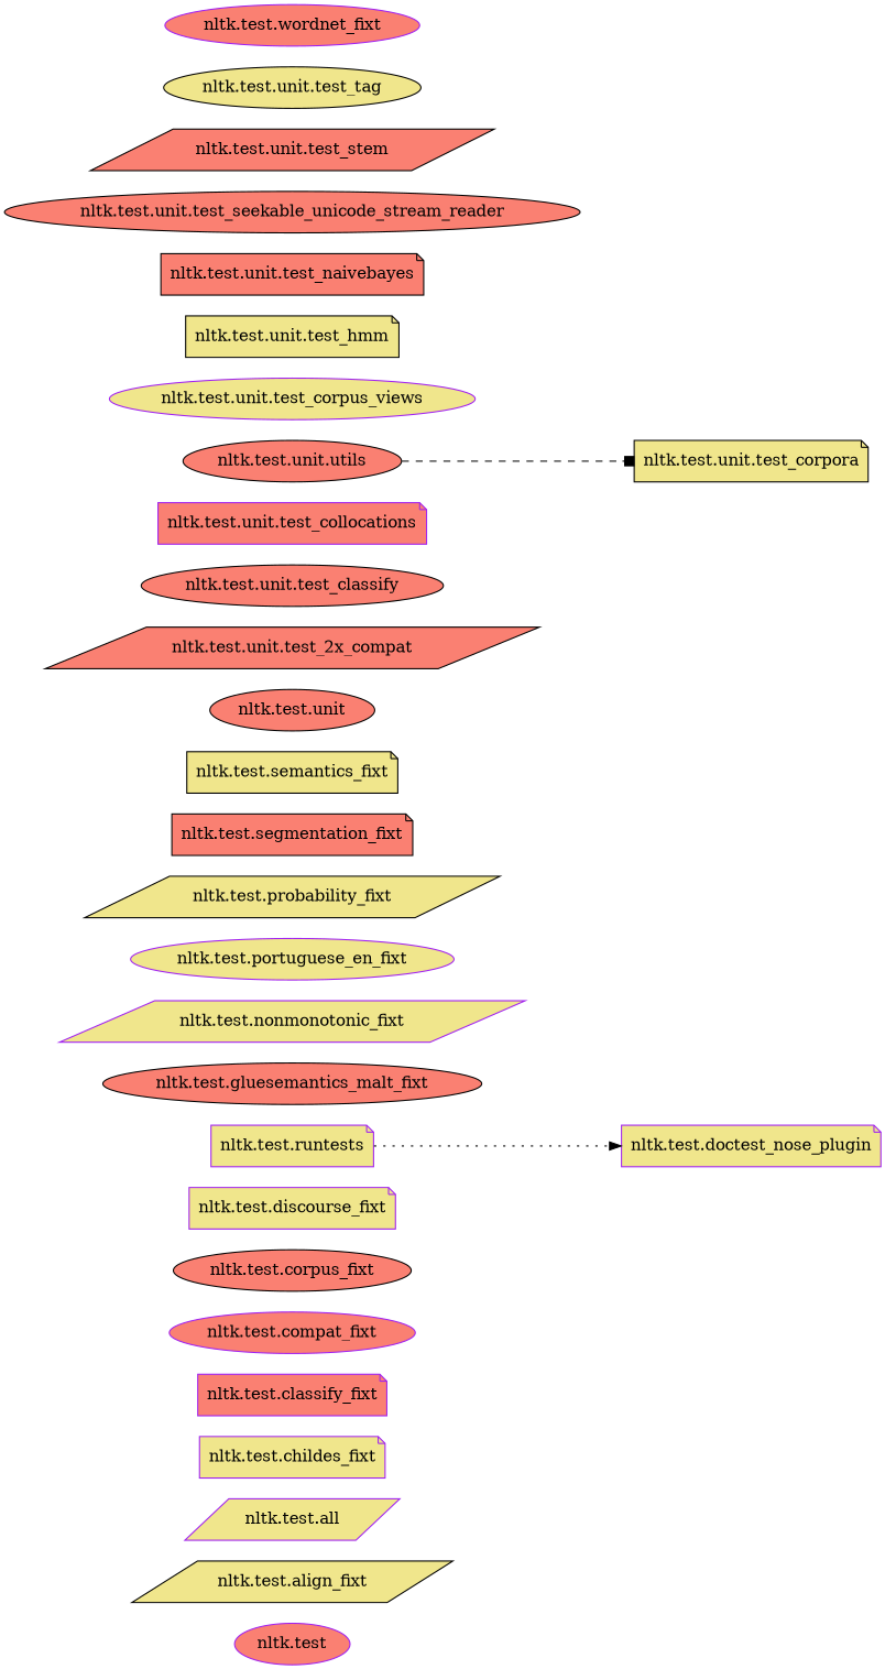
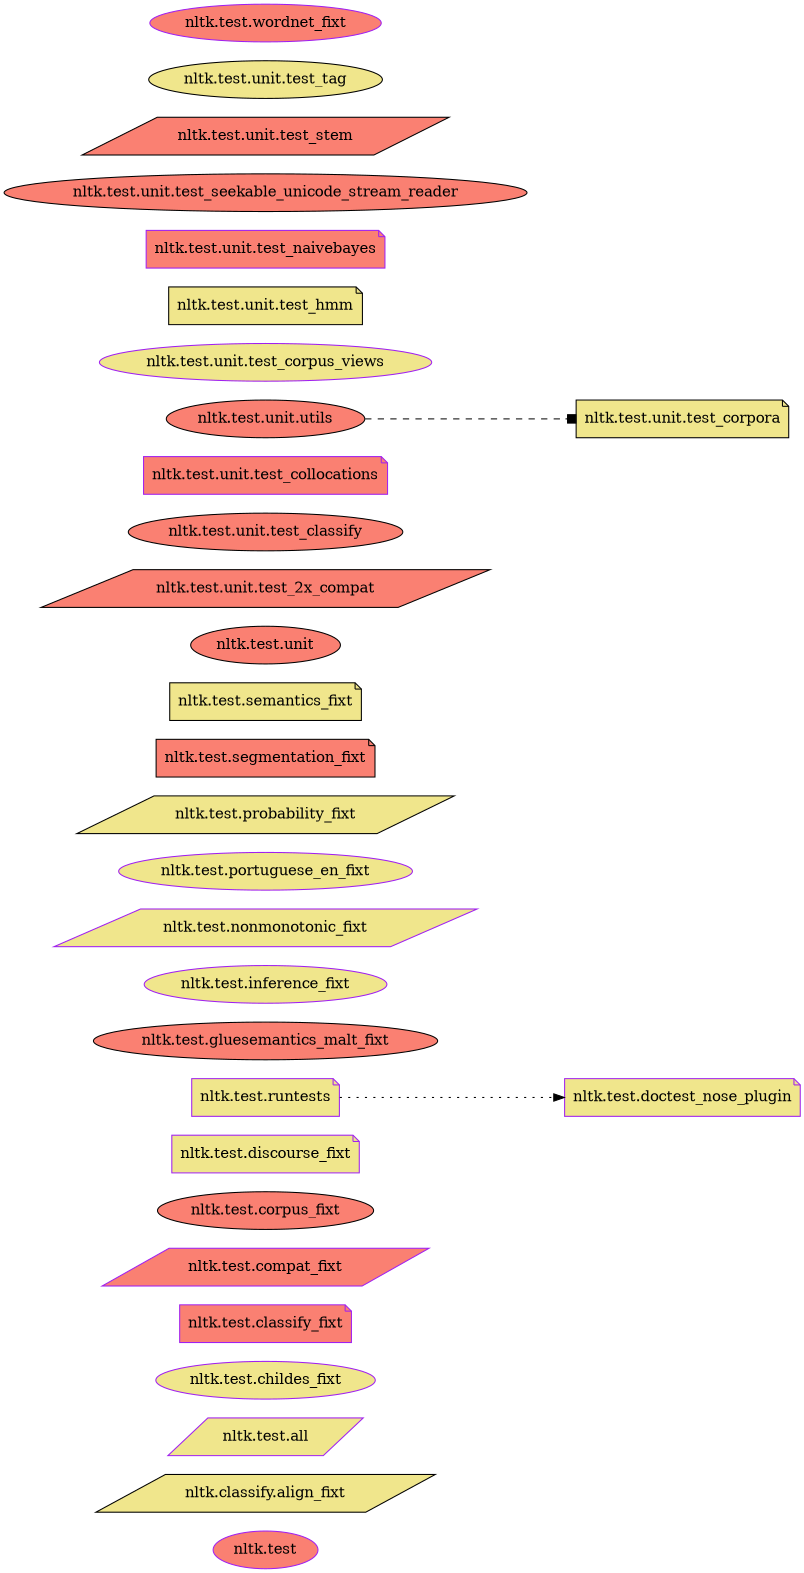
  digraph {
    rankdir=LR
    node [color=black fillcolor=salmon shape=ellipse style="solid,filled"]
    edge [arrowtail=none]
    n1 [color=purple label="nltk.test"]
-   n2 [fillcolor=khaki label="nltk.test.align_fixt" shape=parallelogram]
+   n2 [fillcolor=khaki label="nltk.classify.align_fixt" shape=parallelogram]
    n3 [color=purple fillcolor=khaki label="nltk.test.all" shape=parallelogram]
-   n4 [color=purple fillcolor=khaki label="nltk.test.childes_fixt" shape=note]
+   n4 [color=purple fillcolor=khaki label="nltk.test.childes_fixt"]
    n5 [color=purple label="nltk.test.classify_fixt" shape=note]
-   n6 [color=purple label="nltk.test.compat_fixt"]
+   n6 [color=purple label="nltk.test.compat_fixt" shape=parallelogram]
    n7 [label="nltk.test.corpus_fixt"]
    n8 [color=purple fillcolor=khaki label="nltk.test.discourse_fixt" shape=note]
    n9 [color=purple fillcolor=khaki label="nltk.test.doctest_nose_plugin" shape=note]
    n10 [label="nltk.test.gluesemantics_malt_fixt"]
+   n11 [color=purple fillcolor=khaki label="nltk.test.inference_fixt"]
    n12 [color=purple fillcolor=khaki label="nltk.test.nonmonotonic_fixt" shape=parallelogram]
    n13 [color=purple fillcolor=khaki label="nltk.test.portuguese_en_fixt"]
    n14 [fillcolor=khaki label="nltk.test.probability_fixt" shape=parallelogram]
    n15 [color=purple fillcolor=khaki label="nltk.test.runtests" shape=note]
    n16 [label="nltk.test.segmentation_fixt" shape=note]
    n17 [fillcolor=khaki label="nltk.test.semantics_fixt" shape=note]
    n18 [label="nltk.test.unit"]
    n19 [label="nltk.test.unit.test_2x_compat" shape=parallelogram]
    n20 [label="nltk.test.unit.test_classify"]
    n21 [color=purple label="nltk.test.unit.test_collocations" shape=note]
    n22 [fillcolor=khaki label="nltk.test.unit.test_corpora" shape=note]
    n23 [label="nltk.test.unit.utils"]
    n24 [color=purple fillcolor=khaki label="nltk.test.unit.test_corpus_views"]
    n25 [fillcolor=khaki label="nltk.test.unit.test_hmm" shape=note]
-   n26 [label="nltk.test.unit.test_naivebayes" shape=note]
+   n26 [color=purple label="nltk.test.unit.test_naivebayes" shape=note]
    n27 [label="nltk.test.unit.test_seekable_unicode_stream_reader"]
    n28 [label="nltk.test.unit.test_stem" shape=parallelogram]
    n29 [fillcolor=khaki label="nltk.test.unit.test_tag"]
    n30 [color=purple label="nltk.test.wordnet_fixt"]
    n15 -> n9 [arrowhead=normal style=dotted]
    n23 -> n22 [arrowhead=box style=dashed]
  }
